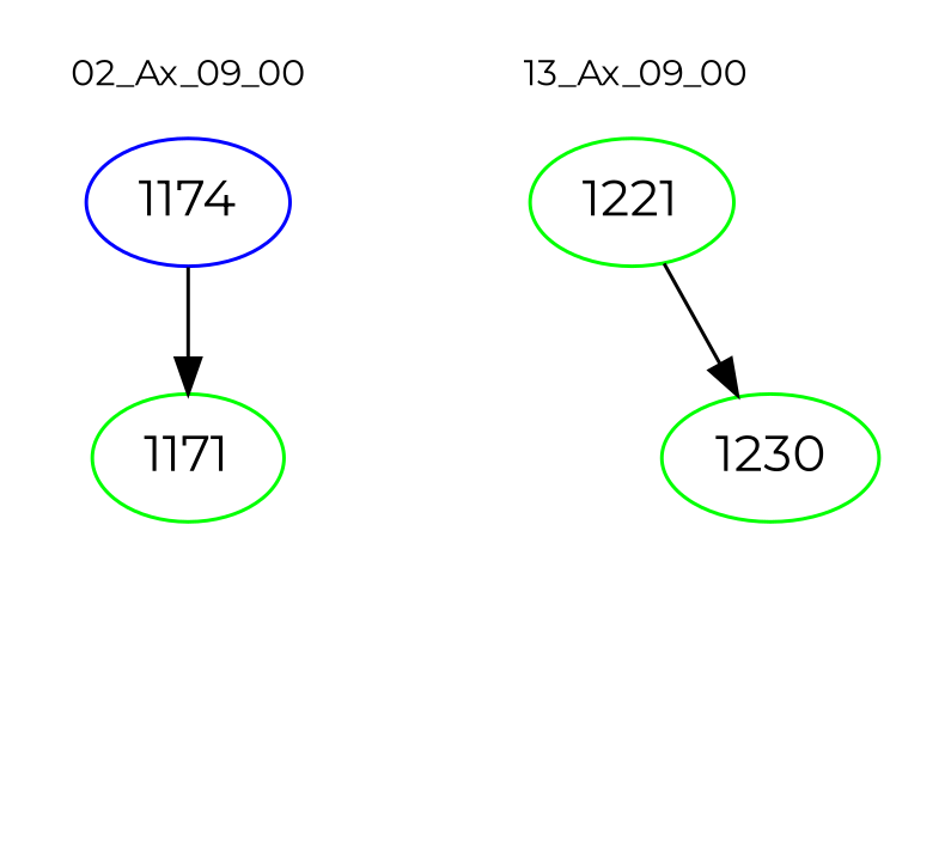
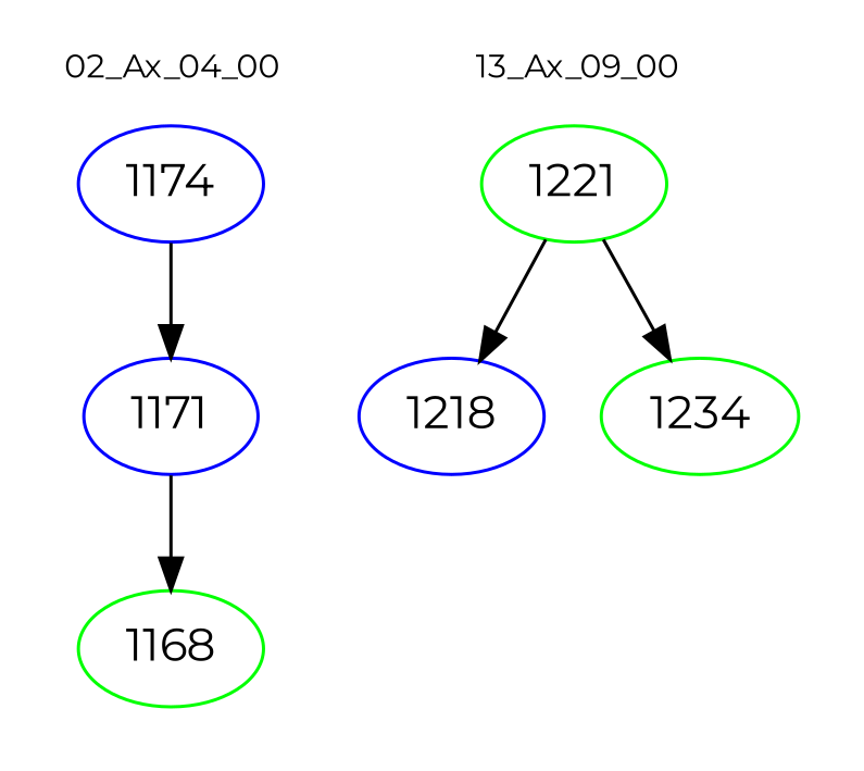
  digraph {
    fontname=Montserrat
    node [color=blue fontname=Montserrat]
    edge [color=black fontname=Montserrat]
-   n1 [color=green label=1171]
+   n1 [label=1171]
+   n2 [color=green label=1168]
    n3 [label=1174]
    n4 [color=green label=1221]
-   n6 [color=green label=1230]
+   n5 [label=1218]
+   n6 [color=green label=1234]
    subgraph cluster_1 {
      color=white
      fontsize=10
-     label="02_Ax_09_00"
+     label="02_Ax_04_00"
      n1
+     n2
      n3
    }
    subgraph cluster_2 {
      color=white
      fontsize=10
      label="13_Ax_09_00"
      n4
+     n5
      n6
    }
+   n1 -> n2
    n3 -> n1
+   n4 -> n5
    n4 -> n6
  }
